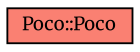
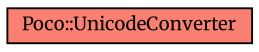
  digraph {
    rankdir=LR
    fontname=Merriweather
-   n1 [color=black fillcolor=salmon fontname=Merriweather fontsize=10 height=0.2 label="Poco::Poco" shape=record style=filled width=0.4]
+   n1 [color=black fillcolor=salmon fontname=Merriweather fontsize=10 height=0.2 label="Poco::UnicodeConverter" shape=record style=filled width=0.4]
  }
